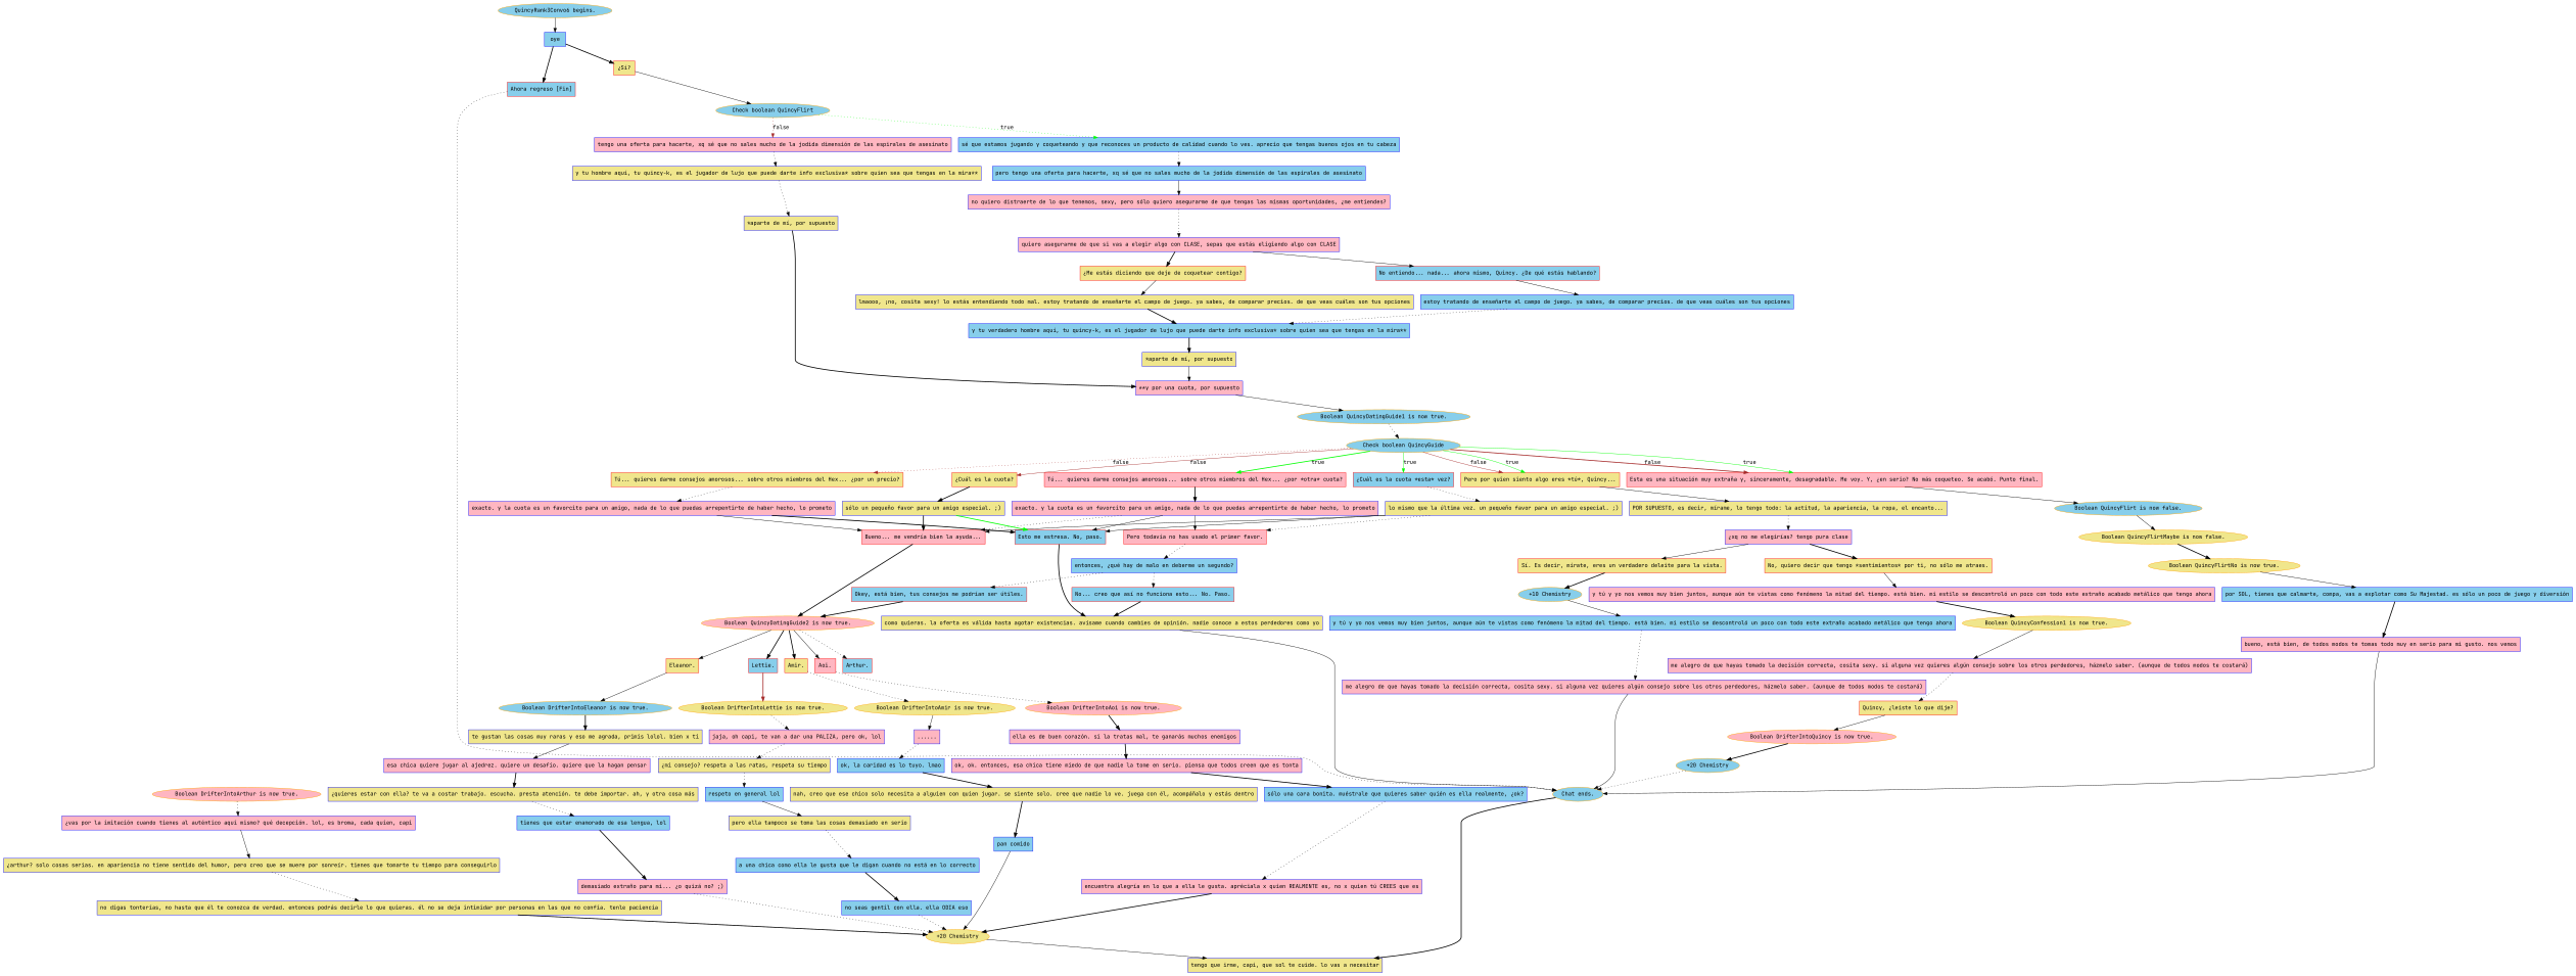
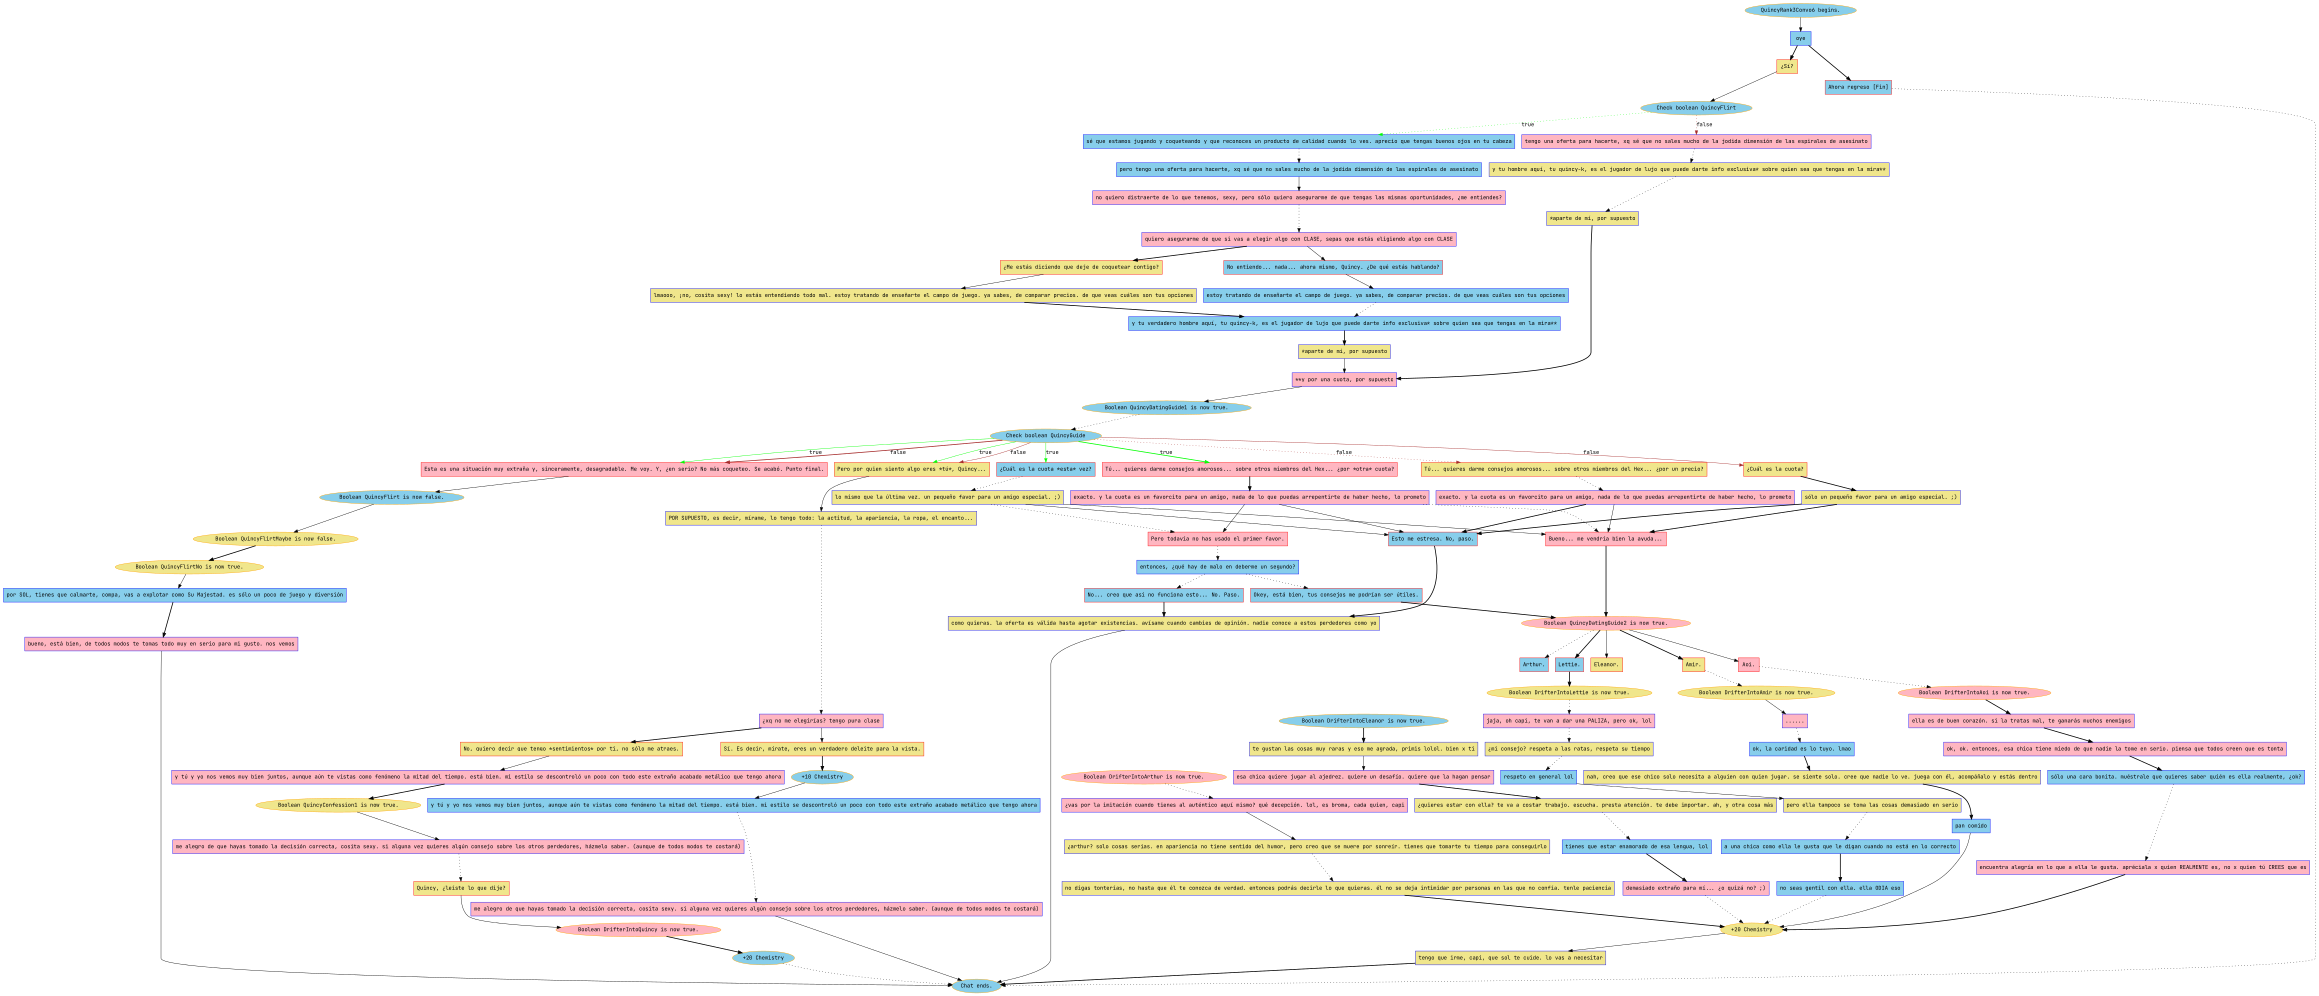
  digraph {
    fontname="JetBrains Mono"
    node [color=blue fillcolor=skyblue fontname="JetBrains Mono" style=filled shape=box]
    edge [fontname="JetBrains Mono" style=solid]
    "QuincyRank3Convo6 begins." [color=orange shape=""]
    n2 [label=oye]
    n3 [color=red fillcolor=khaki label="¿Sí?"]
    n4 [color=red label="Ahora regreso [Fin]"]
    n5 [color=orange label="Check boolean QuincyFlirt" shape=""]
    "Chat ends." [color=orange shape=""]
    n7 [label="sé que estamos jugando y coqueteando y que reconoces un producto de calidad cuando lo ves. aprecio que tengas buenos ojos en tu cabeza"]
    n8 [fillcolor=lightpink label="tengo una oferta para hacerte, xq sé que no sales mucho de la jodida dimensión de las espirales de asesinato"]
    n9 [label="pero tengo una oferta para hacerte, xq sé que no sales mucho de la jodida dimensión de las espirales de asesinato"]
    n10 [fillcolor=khaki label="y tu hombre aquí, tu quincy-k, es el jugador de lujo que puede darte info exclusiva* sobre quien sea que tengas en la mira**"]
    n11 [fillcolor=lightpink label="no quiero distraerte de lo que tenemos, sexy, pero sólo quiero asegurarme de que tengas las mismas oportunidades, ¿me entiendes?"]
    n12 [fillcolor=khaki label="*aparte de mí, por supuesto"]
    n13 [fillcolor=lightpink label="quiero asegurarme de que si vas a elegir algo con CLASE, sepas que estás eligiendo algo con CLASE"]
    n14 [fillcolor=lightpink label="**y por una cuota, por supuesto"]
    n15 [color=red label="No entiendo... nada... ahora mismo, Quincy. ¿De qué estás hablando?"]
    n16 [color=red fillcolor=khaki label="¿Me estás diciendo que deje de coquetear contigo?"]
    n17 [color=orange label="Boolean QuincyDatingGuide1 is now true." shape=""]
    n18 [label="estoy tratando de enseñarte el campo de juego. ya sabes, de comparar precios. de que veas cuáles son tus opciones"]
    n19 [fillcolor=khaki label="lmaooo, ¡no, cosita sexy! lo estás entendiendo todo mal. estoy tratando de enseñarte el campo de juego. ya sabes, de comparar precios. de que veas cuáles son tus opciones"]
    n20 [color=orange label="Check boolean QuincyGuide" shape=""]
    n21 [label="y tu verdadero hombre aquí, tu quincy-k, es el jugador de lujo que puede darte info exclusiva* sobre quien sea que tengas en la mira**"]
    n22 [color=red fillcolor=lightpink label="Tú... quieres darme consejos amorosos... sobre otros miembros del Hex... ¿por *otra* cuota?"]
    n23 [color=red label="¿Cuál es la cuota *esta* vez?"]
    n24 [color=red fillcolor=lightpink label="Esta es una situación muy extraña y, sinceramente, desagradable. Me voy. Y, ¿en serio? No más coqueteo. Se acabó. Punto final."]
    n25 [color=red fillcolor=khaki label="Pero por quien siento algo eres *tú*, Quincy..."]
    n26 [color=red fillcolor=khaki label="¿Cuál es la cuota?"]
    n27 [color=red fillcolor=khaki label="Tú... quieres darme consejos amorosos... sobre otros miembros del Hex... ¿por un precio?"]
    n28 [fillcolor=khaki label="*aparte de mí, por supuesto"]
    n29 [fillcolor=lightpink label="exacto. y la cuota es un favorcito para un amigo, nada de lo que puedas arrepentirte de haber hecho, lo prometo"]
    n30 [fillcolor=khaki label="lo mismo que la última vez. un pequeño favor para un amigo especial. ;)"]
    n31 [color=orange label="Boolean QuincyFlirt is now false." shape=""]
    n32 [fillcolor=khaki label="POR SUPUESTO, es decir, mírame, lo tengo todo: la actitud, la apariencia, la ropa, el encanto..."]
    n33 [fillcolor=khaki label="sólo un pequeño favor para un amigo especial. ;)"]
    n34 [fillcolor=lightpink label="exacto. y la cuota es un favorcito para un amigo, nada de lo que puedas arrepentirte de haber hecho, lo prometo"]
    n35 [color=red fillcolor=lightpink label="Pero todavía no has usado el primer favor."]
    n36 [color=red label="Esto me estresa. No, paso."]
    n37 [color=red fillcolor=lightpink label="Bueno... me vendría bien la ayuda..."]
    n38 [color=orange fillcolor=khaki label="Boolean QuincyFlirtMaybe is now false." shape=""]
    n39 [fillcolor=lightpink label="¿xq no me elegirías? tengo pura clase"]
    n40 [label="entonces, ¿qué hay de malo en deberme un segundo?"]
    n41 [fillcolor=khaki label="como quieras. la oferta es válida hasta agotar existencias. avísame cuando cambies de opinión. nadie conoce a estos perdedores como yo"]
    n42 [color=orange fillcolor=lightpink label="Boolean QuincyDatingGuide2 is now true." shape=""]
    n43 [color=orange fillcolor=khaki label="Boolean QuincyFlirtNo is now true." shape=""]
    n44 [color=red fillcolor=khaki label="No, quiero decir que tengo *sentimientos* por ti, no sólo me atraes."]
    n45 [color=red fillcolor=khaki label="Sí. Es decir, mírate, eres un verdadero deleite para la vista."]
    n46 [color=red label="No... creo que así no funciona esto... No. Paso."]
    n47 [color=red label="Okey, está bien, tus consejos me podrían ser útiles."]
    n48 [color=red label="Lettie."]
    n49 [color=red label="Arthur."]
    n50 [color=red fillcolor=khaki label="Amir."]
    n51 [color=red fillcolor=khaki label="Eleanor."]
    n52 [color=red fillcolor=lightpink label="Aoi."]
    n53 [label="por SOL, tienes que calmarte, compa, vas a explotar como Su Majestad. es sólo un poco de juego y diversión"]
    n54 [fillcolor=lightpink label="y tú y yo nos vemos muy bien juntos, aunque aún te vistas como fenómeno la mitad del tiempo. está bien. mi estilo se descontroló un poco con todo este extraño acabado metálico que tengo ahora"]
    n55 [color=orange label="+10 Chemistry" shape=""]
    n56 [color=orange fillcolor=khaki label="Boolean DrifterIntoLettie is now true." shape=""]
    n57 [color=orange fillcolor=khaki label="Boolean DrifterIntoAmir is now true." shape=""]
    n58 [color=orange label="Boolean DrifterIntoEleanor is now true." shape=""]
    n59 [color=orange fillcolor=lightpink label="Boolean DrifterIntoAoi is now true." shape=""]
    n60 [fillcolor=lightpink label="bueno, está bien, de todos modos te tomas todo muy en serio para mi gusto. nos vemos"]
    n61 [color=orange fillcolor=khaki label="Boolean QuincyConfession1 is now true." shape=""]
    n62 [label="y tú y yo nos vemos muy bien juntos, aunque aún te vistas como fenómeno la mitad del tiempo. está bien. mi estilo se descontroló un poco con todo este extraño acabado metálico que tengo ahora"]
    n63 [fillcolor=lightpink label="jaja, oh capi, te van a dar una PALIZA, pero ok, lol"]
    n64 [color=orange fillcolor=lightpink label="Boolean DrifterIntoArthur is now true." shape=""]
    n65 [fillcolor=lightpink label="¿vas por la imitación cuando tienes al auténtico aquí mismo? qué decepción. lol, es broma, cada quien, capi"]
    n66 [fillcolor=lightpink label="......"]
    n67 [fillcolor=khaki label="te gustan las cosas muy raras y eso me agrada, primis lolol. bien x ti"]
    n68 [fillcolor=lightpink label="ella es de buen corazón. si la tratas mal, te ganarás muchos enemigos"]
    n69 [fillcolor=lightpink label="me alegro de que hayas tomado la decisión correcta, cosita sexy. si alguna vez quieres algún consejo sobre los otros perdedores, házmelo saber. (aunque de todos modos te costará)"]
    n70 [fillcolor=lightpink label="me alegro de que hayas tomado la decisión correcta, cosita sexy. si alguna vez quieres algún consejo sobre los otros perdedores, házmelo saber. (aunque de todos modos te costará)"]
    n71 [fillcolor=khaki label="¿mi consejo? respeta a las ratas, respeta su tiempo"]
    n72 [fillcolor=khaki label="¿arthur? solo cosas serias. en apariencia no tiene sentido del humor, pero creo que se muere por sonreír. tienes que tomarte tu tiempo para conseguirlo"]
    n73 [label="ok, la caridad es lo tuyo. lmao"]
    n74 [fillcolor=lightpink label="esa chica quiere jugar al ajedrez. quiere un desafío. quiere que la hagan pensar"]
    n75 [fillcolor=lightpink label="ok, ok. entonces, esa chica tiene miedo de que nadie la tome en serio. piensa que todos creen que es tonta"]
    n76 [color=red fillcolor=khaki label="Quincy, ¿leíste lo que dije?"]
    n77 [label="respeto en general lol"]
    n78 [fillcolor=khaki label="no digas tonterías, no hasta que él te conozca de verdad. entonces podrás decirle lo que quieras. él no se deja intimidar por personas en las que no confía. tenle paciencia"]
    n79 [fillcolor=khaki label="nah, creo que ese chico solo necesita a alguien con quien jugar. se siente solo. cree que nadie lo ve. juega con él, acompáñalo y estás dentro"]
    n80 [fillcolor=khaki label="¿quieres estar con ella? te va a costar trabajo. escucha. presta atención. te debe importar. ah, y otra cosa más"]
    n81 [label="sólo una cara bonita. muéstrale que quieres saber quién es ella realmente, ¿ok?"]
    n82 [color=orange fillcolor=lightpink label="Boolean DrifterIntoQuincy is now true." shape=""]
    n83 [fillcolor=khaki label="pero ella tampoco se toma las cosas demasiado en serio"]
    n84 [color=orange fillcolor=khaki label="+20 Chemistry" shape=""]
    n85 [label="pan comido"]
    n86 [label="tienes que estar enamorado de esa lengua, lol"]
    n87 [fillcolor=lightpink label="encuentra alegría en lo que a ella le gusta. apréciala x quien REALMENTE es, no x quien tú CREES que es"]
    n88 [color=orange label="+20 Chemistry" shape=""]
    n89 [label="a una chica como ella le gusta que le digan cuando no está en lo correcto"]
    n90 [fillcolor=khaki label="tengo que irme, capi, que sol te cuide. lo vas a necesitar"]
    n91 [fillcolor=lightpink label="demasiado extraño para mí... ¿o quizá no? ;)"]
    n92 [label="no seas gentil con ella. ella ODIA eso"]
    "QuincyRank3Convo6 begins." -> n2
    n2 -> n3 [style=bold]
    n2 -> n4 [style=bold]
    n3 -> n5
    n4 -> "Chat ends." [style=dotted]
    n5 -> n7 [color=green label=true style=dotted]
    n5 -> n8 [color=brown label=false style=dotted]
    n7 -> n9 [style=dotted]
    n8 -> n10 [style=dotted]
    n9 -> n11
    n10 -> n12 [style=dotted]
    n11 -> n13 [style=dotted]
    n12 -> n14 [style=bold]
    n13 -> n15
    n13 -> n16 [style=bold]
    n14 -> n17
    n15 -> n18
    n16 -> n19
    n17 -> n20 [style=dotted]
    n18 -> n21 [style=dotted]
    n19 -> n21 [style=bold]
    n20 -> n22 [color=green label=true style=bold]
    n20 -> n23 [color=green label=true]
    n20 -> n24 [color=green label=true]
    n20 -> n24 [color=brown label=false style=bold]
    n20 -> n25 [color=green label=true]
    n20 -> n25 [color=brown label=false]
    n20 -> n26 [color=brown label=false]
    n20 -> n27 [color=brown label=false style=dotted]
    n21 -> n28 [style=bold]
    n22 -> n29 [style=bold]
    n23 -> n30 [style=dotted]
    n24 -> n31
    n25 -> n32
    n26 -> n33 [style=bold]
    n27 -> n34 [style=dotted]
    n28 -> n14
    n29 -> n35
    n29 -> n36
    n29 -> n37 [style=dotted]
    n30 -> n35 [style=dotted]
    n30 -> n36
    n30 -> n37
    n31 -> n38
    n32 -> n39 [style=dotted]
-   n33 -> n36 [style=bold color=green]
+   n33 -> n36 [style=bold]
    n33 -> n37 [style=bold]
    n34 -> n36 [style=bold]
    n34 -> n37
    n35 -> n40 [style=dotted]
    n36 -> n41 [style=bold]
    n37 -> n42 [style=bold]
    n38 -> n43 [style=bold]
    n39 -> n44 [style=bold]
    n39 -> n45
    n40 -> n46 [style=dotted]
    n40 -> n47 [style=dotted]
    n41 -> "Chat ends."
    n42 -> n48 [style=bold]
    n42 -> n49 [style=dotted]
    n42 -> n50 [style=bold]
    n42 -> n51
    n42 -> n52
    n43 -> n53
    n44 -> n54
    n45 -> n55 [style=bold]
    n46 -> n41 [style=bold]
    n47 -> n42 [style=bold]
-   n48 -> n56 [style=bold color=brown]
+   n48 -> n56 [style=bold]
    n50 -> n57 [style=dotted]
-   n51 -> n58
    n52 -> n59 [style=dotted]
    n53 -> n60 [style=bold]
    n54 -> n61 [style=bold]
    n55 -> n62
    n56 -> n63 [style=dotted]
    n57 -> n66
    n58 -> n67 [style=bold]
    n59 -> n68 [style=bold]
    n60 -> "Chat ends."
    n61 -> n69
    n62 -> n70 [style=dotted]
    n63 -> n71 [style=dotted]
    n64 -> n65 [style=dotted]
    n65 -> n72
    n66 -> n73 [style=dotted]
    n67 -> n74
    n68 -> n75 [style=bold]
    n69 -> n76 [style=dotted]
    n70 -> "Chat ends."
    n71 -> n77 [style=dotted]
    n72 -> n78 [style=dotted]
    n73 -> n79 [style=bold]
    n74 -> n80 [style=bold]
    n75 -> n81 [style=bold]
    n76 -> n82
    n77 -> n83
    n78 -> n84 [style=bold]
    n79 -> n85 [style=bold]
    n80 -> n86 [style=dotted]
    n81 -> n87 [style=dotted]
    n82 -> n88 [style=bold]
    n83 -> n89 [style=dotted]
    n84 -> n90
    n85 -> n84
    n86 -> n91 [style=bold]
    n87 -> n84 [style=bold]
    n88 -> "Chat ends." [style=dotted]
    n89 -> n92 [style=bold]
-   "Chat ends." -> n90 [style=bold]
+   n90 -> "Chat ends." [style=bold]
    n91 -> n84 [style=dotted]
    n92 -> n84 [style=dotted]
  }
